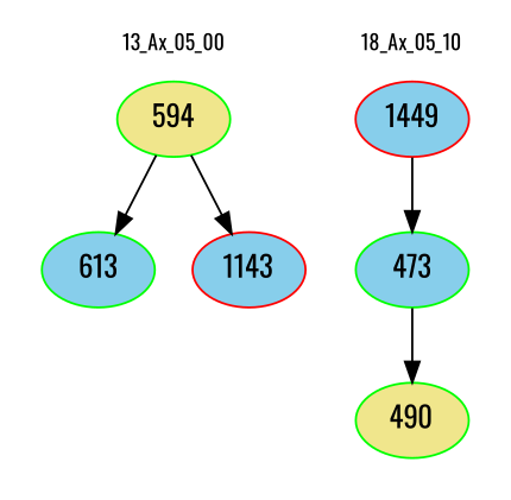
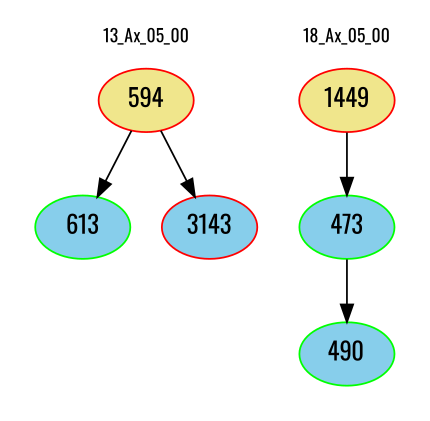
  digraph {
    fontname=Oswald
    node [color=green fillcolor=khaki fontname=Oswald style=filled]
    edge [color=black fontname=Oswald]
-   n1 [label=594]
+   n1 [color=red label=594]
    n2 [fillcolor=skyblue label=613]
-   n3 [color=red fillcolor=skyblue label=1143]
+   n3 [color=red fillcolor=skyblue label=3143]
    n4 [fillcolor=skyblue label=473]
-   n5 [label=490]
-   n6 [color=red fillcolor=skyblue label=1449]
+   n5 [fillcolor=skyblue label=490]
+   n6 [color=red label=1449]
    subgraph cluster_1 {
      color=white
      fontsize=10
      label="13_Ax_05_00"
      n1
      n2
      n3
    }
    subgraph cluster_2 {
      color=white
      fontsize=10
-     label="18_Ax_05_10"
+     label="18_Ax_05_00"
      n4
      n5
      n6
    }
    n1 -> n2
    n1 -> n3
    n4 -> n5
    n6 -> n4
  }
